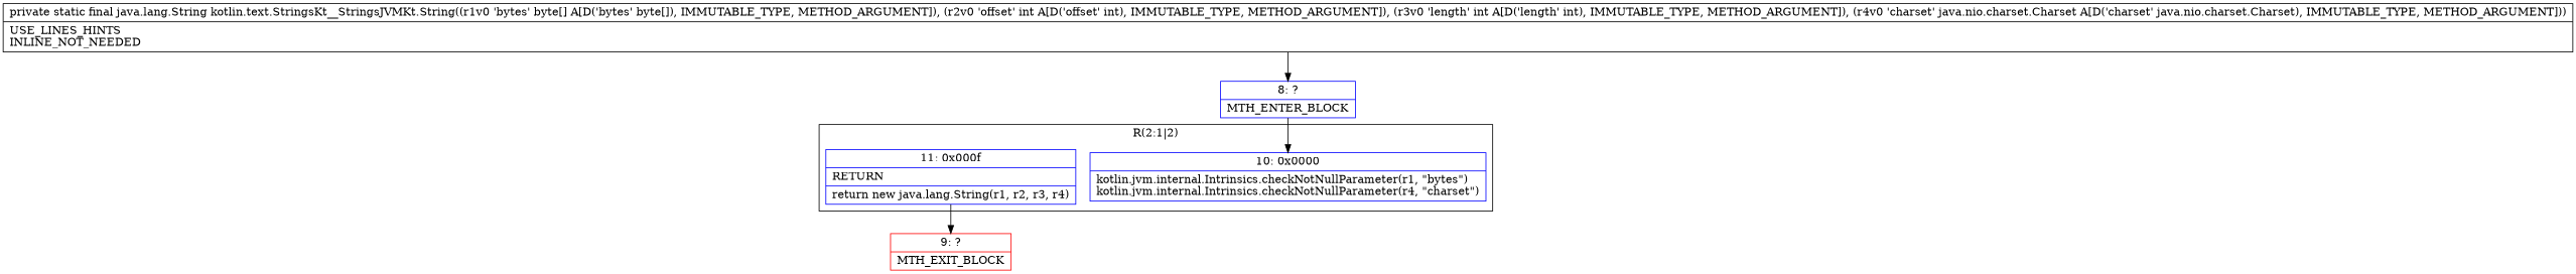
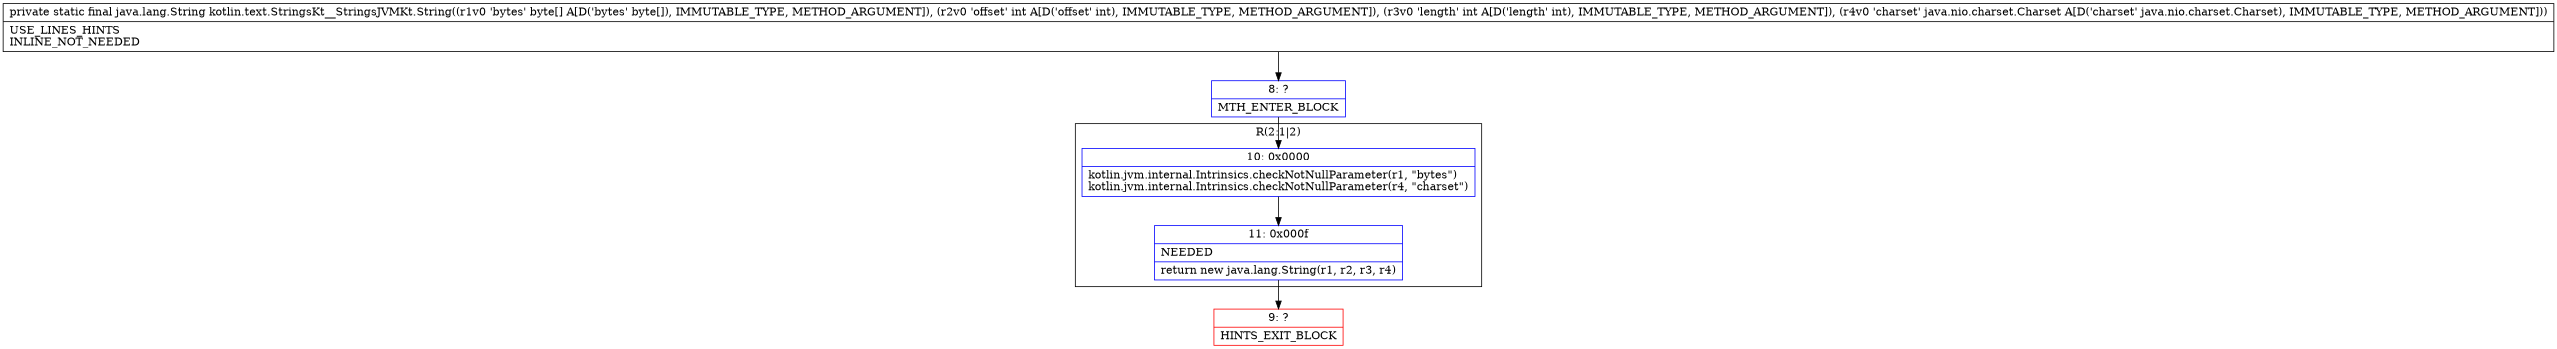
  digraph {
    node [color=blue shape=record]
    n1 [label="{10\:\ 0x0000|kotlin.jvm.internal.Intrinsics.checkNotNullParameter(r1, \"bytes\")\lkotlin.jvm.internal.Intrinsics.checkNotNullParameter(r4, \"charset\")\l}"]
-   n2 [label="{11\:\ 0x000f|RETURN\l|return new java.lang.String(r1, r2, r3, r4)\l}"]
-   n3 [color=red label="{9\:\ ?|MTH_EXIT_BLOCK\l}"]
+   n2 [label="{11\:\ 0x000f|NEEDED\l|return new java.lang.String(r1, r2, r3, r4)\l}"]
+   n3 [color=red label="{9\:\ ?|HINTS_EXIT_BLOCK\l}"]
    n4 [label="{8\:\ ?|MTH_ENTER_BLOCK\l}"]
    n5 [label="{private static final java.lang.String kotlin.text.StringsKt__StringsJVMKt.String((r1v0 'bytes' byte[] A[D('bytes' byte[]), IMMUTABLE_TYPE, METHOD_ARGUMENT]), (r2v0 'offset' int A[D('offset' int), IMMUTABLE_TYPE, METHOD_ARGUMENT]), (r3v0 'length' int A[D('length' int), IMMUTABLE_TYPE, METHOD_ARGUMENT]), (r4v0 'charset' java.nio.charset.Charset A[D('charset' java.nio.charset.Charset), IMMUTABLE_TYPE, METHOD_ARGUMENT]))  | USE_LINES_HINTS\lINLINE_NOT_NEEDED\l}" color=""]
    subgraph cluster_1 {
      label="R(2:1|2)"
      n1
      n2
    }
+   n1 -> n2
    n2 -> n3
    n4 -> n1
    n5 -> n4
  }
